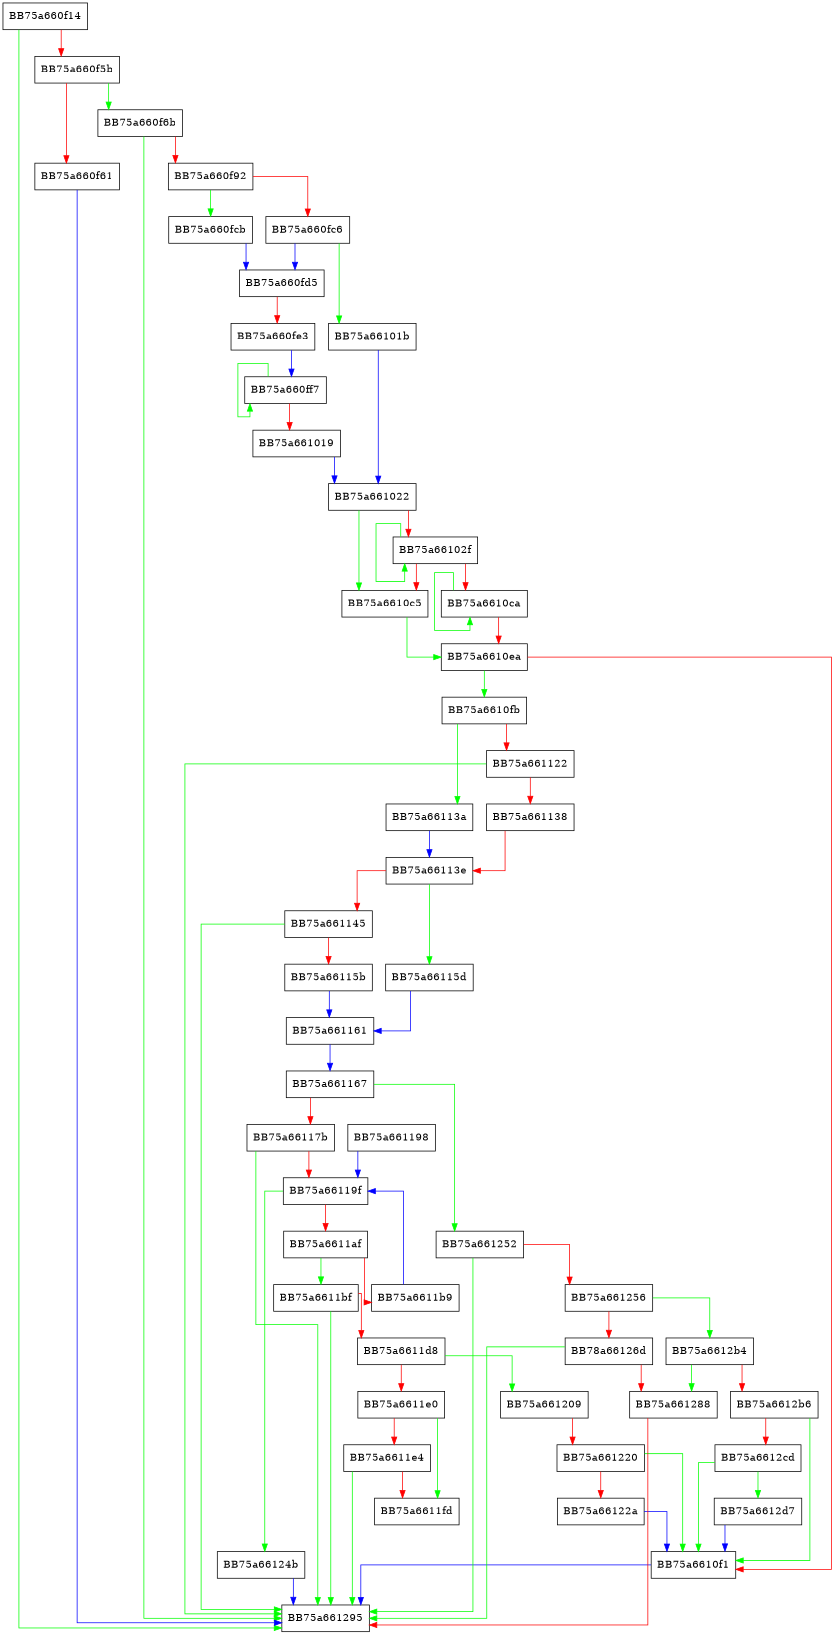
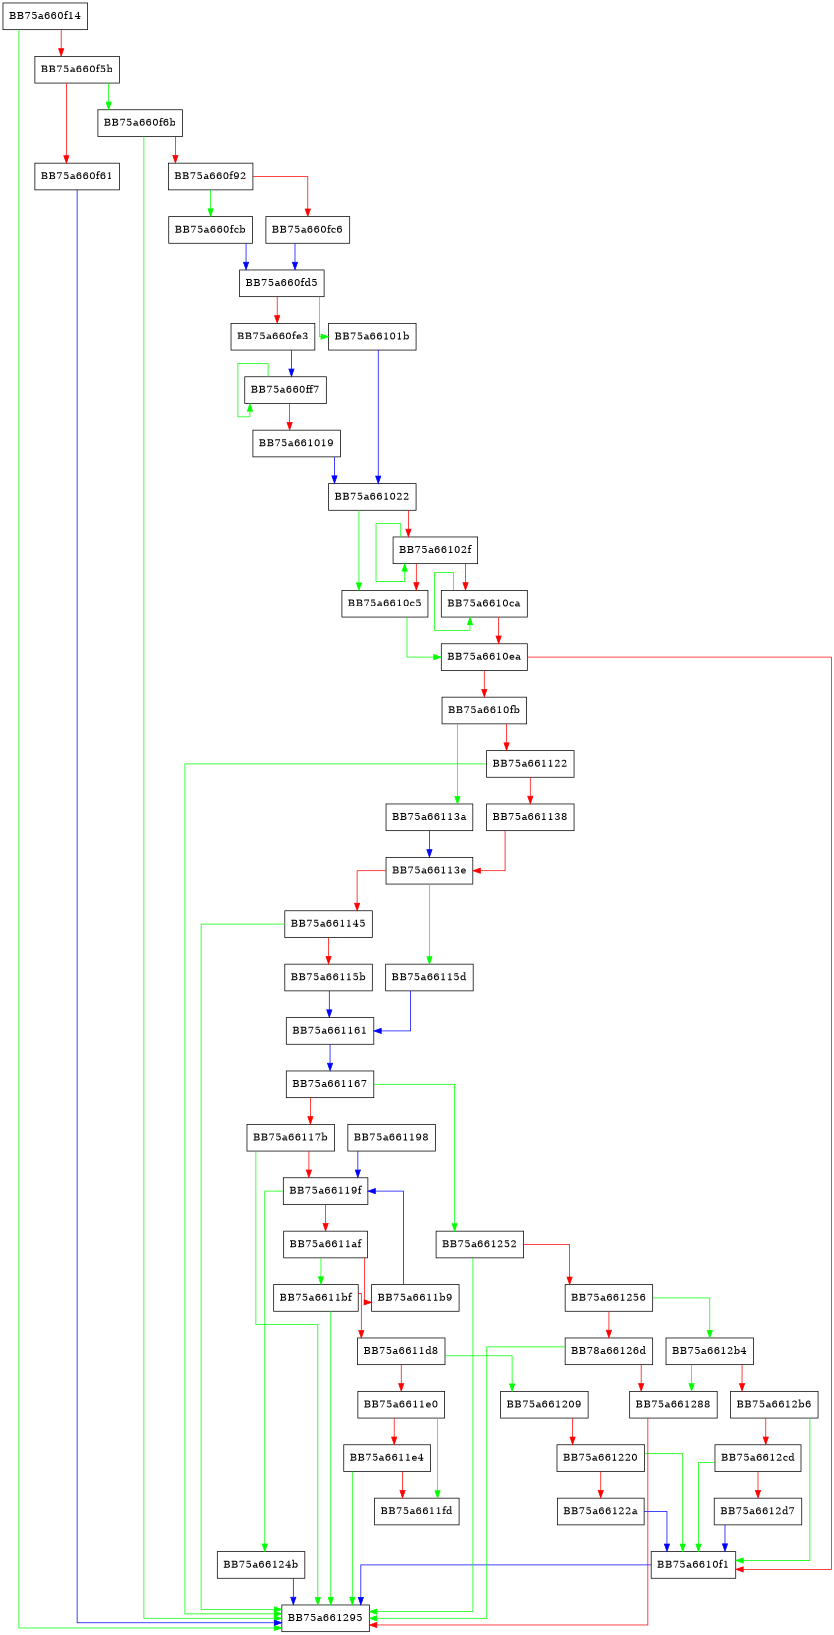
  digraph {
    splines=ortho
    node [shape=box]
    edge [color=red]
    BB75a660f14
    BB75a661295
    BB75a660f5b
    BB75a660f6b
    BB75a660f61
    BB75a660f92
    BB75a660fcb
    BB75a660fc6
    BB75a660fd5
    BB75a66101b
    BB75a660fe3
    BB75a661022
    BB75a660ff7
    BB75a6610c5
    BB75a66102f
    BB75a661019
    BB75a6610ea
    BB75a6610ca
    BB75a6610fb
    BB75a6610f1
    BB75a66113a
    BB75a661122
    BB75a66113e
    BB75a661138
    BB75a66115d
    BB75a661145
    BB75a661161
    BB75a66115b
    BB75a661167
    BB75a661252
    BB75a66117b
    BB75a661256
    BB75a66119f
    BB75a6612b4
    n35 [label=BB78a66126d]
    BB75a661198
    BB75a66124b
    BB75a6611af
    BB75a6611bf
    BB75a6611b9
    BB75a6611d8
    BB75a661209
    BB75a6611e0
    BB75a661220
    BB75a6611fd
    BB75a6611e4
    BB75a66122a
    BB75a661288
    BB75a6612b6
    BB75a6612cd
    BB75a6612d7
    BB75a660f14 -> BB75a661295 [color=green]
    BB75a660f14 -> BB75a660f5b
    BB75a660f5b -> BB75a660f6b [color=green]
    BB75a660f5b -> BB75a660f61
    BB75a660f6b -> BB75a661295 [color=green]
    BB75a660f6b -> BB75a660f92
    BB75a660f61 -> BB75a661295 [color=blue]
    BB75a660f92 -> BB75a660fcb [color=green]
    BB75a660f92 -> BB75a660fc6
    BB75a660fcb -> BB75a660fd5 [color=blue]
    BB75a660fc6 -> BB75a660fd5 [color=blue]
-   BB75a660fc6 -> BB75a66101b [color=green]
+   BB75a660fd5 -> BB75a66101b [color=green]
    BB75a660fd5 -> BB75a660fe3
    BB75a66101b -> BB75a661022 [color=blue]
    BB75a660fe3 -> BB75a660ff7 [color=blue]
    BB75a661022 -> BB75a6610c5 [color=green]
    BB75a661022 -> BB75a66102f
    BB75a660ff7 -> BB75a660ff7 [color=green]
    BB75a660ff7 -> BB75a661019
    BB75a6610c5 -> BB75a6610ea [color=green]
    BB75a66102f -> BB75a6610c5
    BB75a66102f -> BB75a66102f [color=green]
    BB75a66102f -> BB75a6610ca
    BB75a661019 -> BB75a661022 [color=blue]
-   BB75a6610ea -> BB75a6610fb [color=green]
+   BB75a6610ea -> BB75a6610fb
    BB75a6610ea -> BB75a6610f1
    BB75a6610ca -> BB75a6610ea
    BB75a6610ca -> BB75a6610ca [color=green]
    BB75a6610fb -> BB75a66113a [color=green]
    BB75a6610fb -> BB75a661122
    BB75a6610f1 -> BB75a661295 [color=blue]
    BB75a66113a -> BB75a66113e [color=blue]
    BB75a661122 -> BB75a661295 [color=green]
    BB75a661122 -> BB75a661138
    BB75a66113e -> BB75a66115d [color=green]
    BB75a66113e -> BB75a661145
    BB75a661138 -> BB75a66113e
    BB75a66115d -> BB75a661161 [color=blue]
    BB75a661145 -> BB75a661295 [color=green]
    BB75a661145 -> BB75a66115b
    BB75a661161 -> BB75a661167 [color=blue]
    BB75a66115b -> BB75a661161 [color=blue]
    BB75a661167 -> BB75a661252 [color=green]
    BB75a661167 -> BB75a66117b
    BB75a661252 -> BB75a661295 [color=green]
    BB75a661252 -> BB75a661256
    BB75a66117b -> BB75a661295 [color=green]
    BB75a66117b -> BB75a66119f
    BB75a661256 -> BB75a6612b4 [color=green]
    BB75a661256 -> n35
    BB75a66119f -> BB75a66124b [color=green]
    BB75a66119f -> BB75a6611af
    BB75a6612b4 -> BB75a661288 [color=green]
    BB75a6612b4 -> BB75a6612b6
    n35 -> BB75a661295 [color=green]
    n35 -> BB75a661288
    BB75a661198 -> BB75a66119f [color=blue]
    BB75a66124b -> BB75a661295 [color=blue]
    BB75a6611af -> BB75a6611bf [color=green]
    BB75a6611af -> BB75a6611b9
    BB75a6611bf -> BB75a661295 [color=green]
    BB75a6611bf -> BB75a6611d8
    BB75a6611b9 -> BB75a66119f [color=blue]
    BB75a6611d8 -> BB75a661209 [color=green]
    BB75a6611d8 -> BB75a6611e0
    BB75a661209 -> BB75a661220
    BB75a6611e0 -> BB75a6611fd [color=green]
    BB75a6611e0 -> BB75a6611e4
    BB75a661220 -> BB75a6610f1 [color=green]
    BB75a661220 -> BB75a66122a
    BB75a6611e4 -> BB75a661295 [color=green]
    BB75a6611e4 -> BB75a6611fd
    BB75a66122a -> BB75a6610f1 [color=blue]
    BB75a661288 -> BB75a661295
    BB75a6612b6 -> BB75a6610f1 [color=green]
    BB75a6612b6 -> BB75a6612cd
    BB75a6612cd -> BB75a6610f1 [color=green]
-   BB75a6612cd -> BB75a6612d7 [color=green]
+   BB75a6612cd -> BB75a6612d7
    BB75a6612d7 -> BB75a6610f1 [color=blue]
  }
